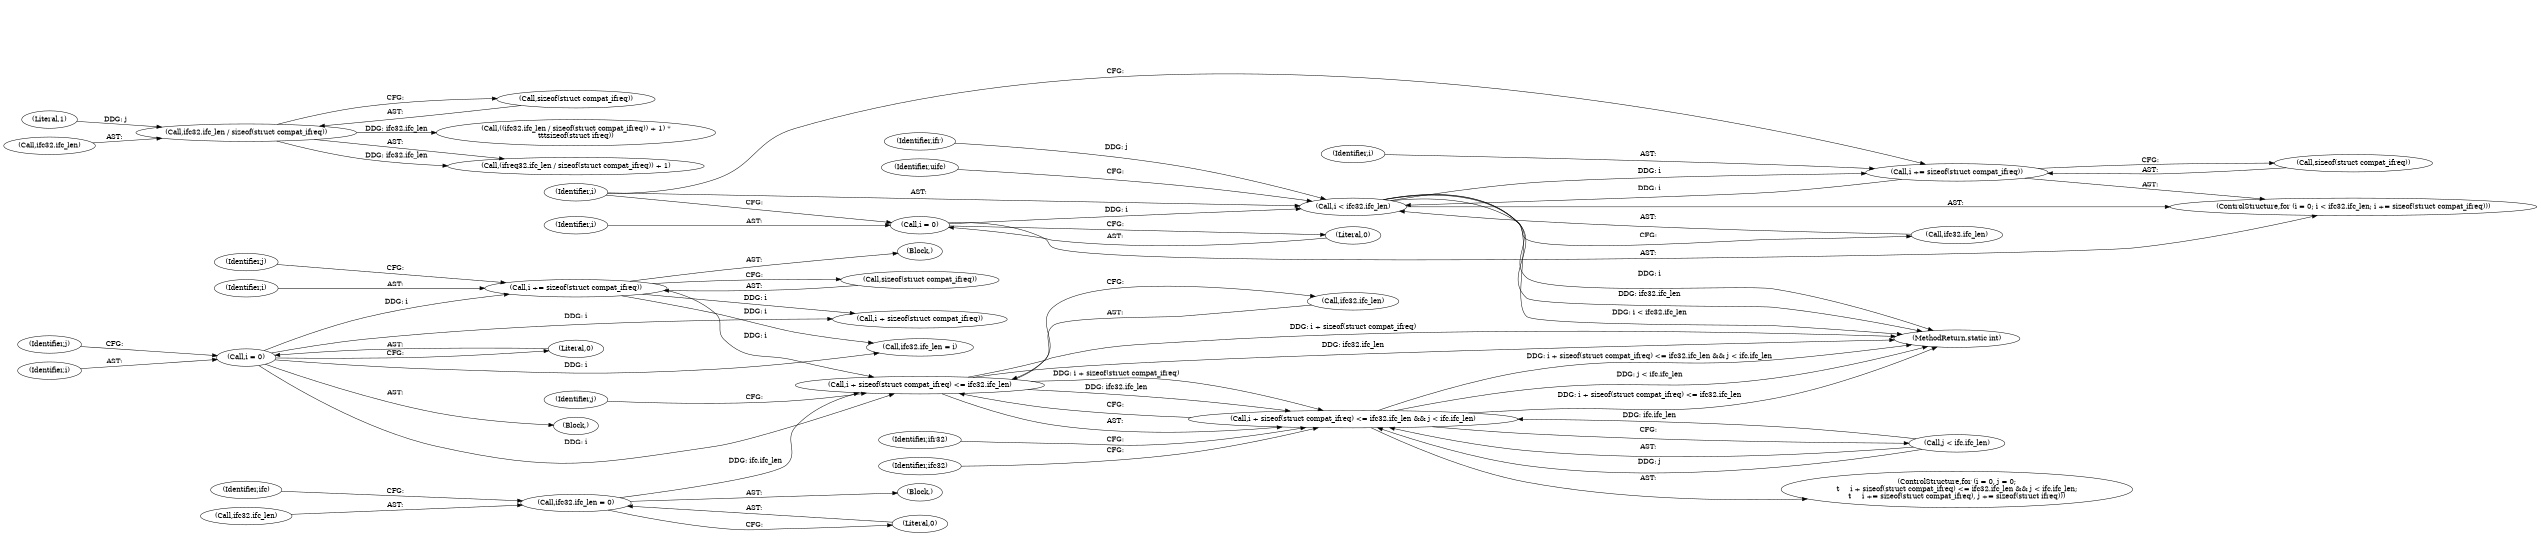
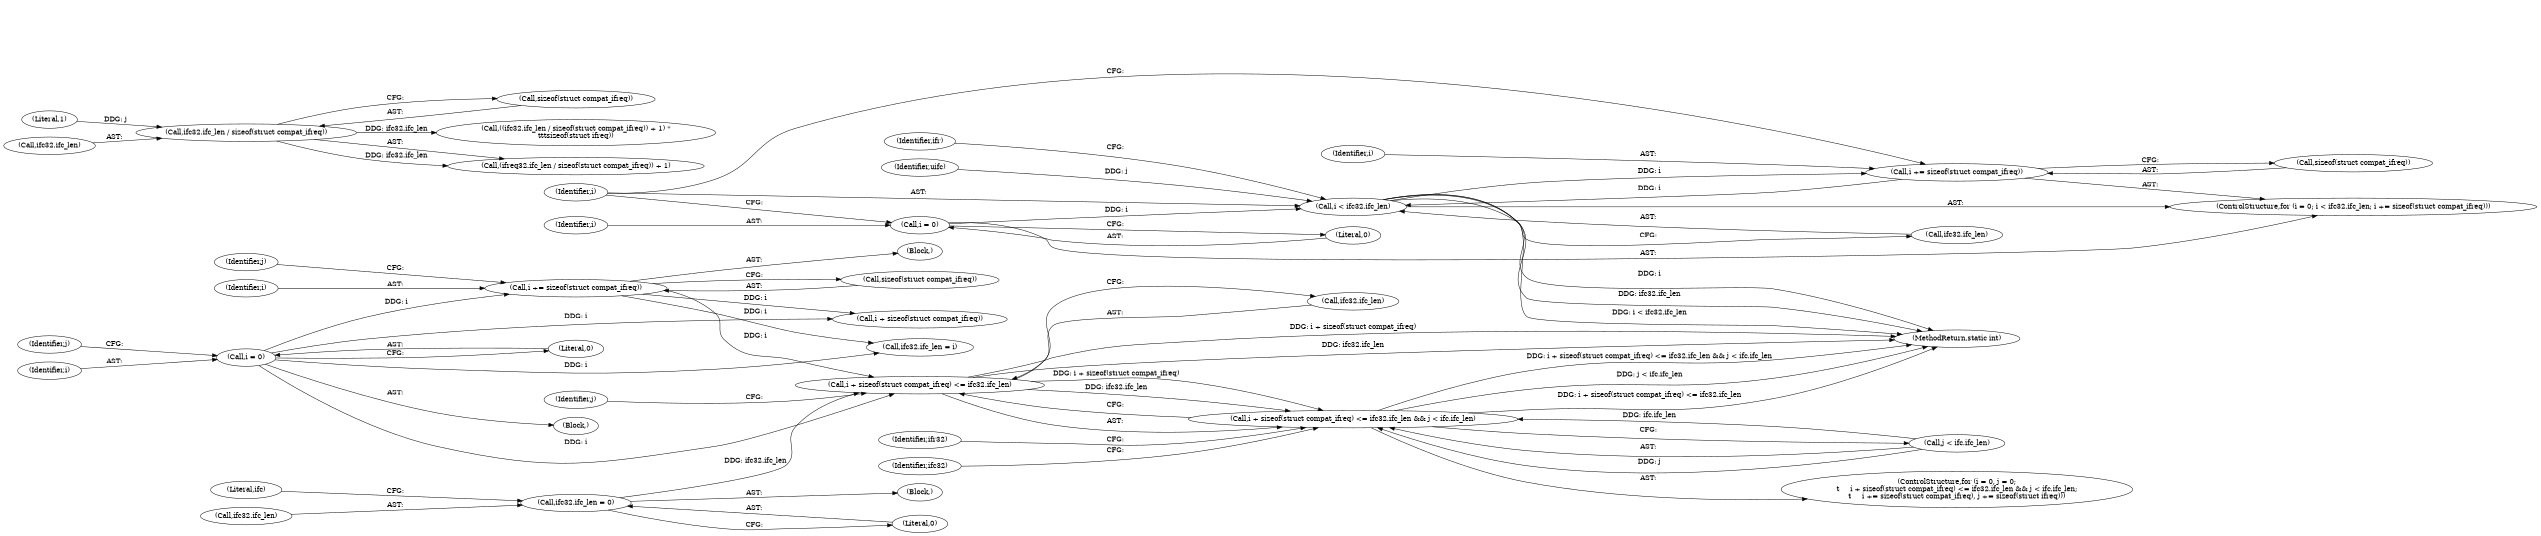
  digraph {
    rankdir=LR
    n1 [label="(Call,i + sizeof(struct compat_ifreq) <= ifc32.ifc_len)"]
    n2 [label="(Call,i + sizeof(struct compat_ifreq) <= ifc32.ifc_len && j < ifc.ifc_len)"]
    n3 [label="(Call,ifc32.ifc_len)"]
    n4 [label="(MethodReturn,static int)"]
    n5 [label="(ControlStructure,for (i = 0, j = 0;\n\t     i + sizeof(struct compat_ifreq) <= ifc32.ifc_len && j < ifc.ifc_len;\n\t     i += sizeof(struct compat_ifreq), j += sizeof(struct ifreq)))"]
    n6 [label="(Call,j < ifc.ifc_len)"]
    n7 [label="(Call,i += sizeof(struct compat_ifreq))"]
    n8 [label="(Call,ifc32.ifc_len = i)"]
    n9 [label="(Block,)"]
    n10 [label="(Call,i + sizeof(struct compat_ifreq))"]
    n11 [label="(Call,sizeof(struct compat_ifreq))"]
    n12 [label="(Call,i = 0)"]
    n13 [label="(Block,)"]
    n14 [label="(Literal,0)"]
    n15 [label="(Call,i < ifc32.ifc_len)"]
    n16 [label="(Call,i += sizeof(struct compat_ifreq))"]
    n17 [label="(Call,ifc32.ifc_len)"]
    n18 [label="(ControlStructure,for (i = 0; i < ifc32.ifc_len; i += sizeof(struct compat_ifreq)))"]
    n19 [label="(Call,sizeof(struct compat_ifreq))"]
    n20 [label="(Call,i = 0)"]
    n21 [label="(Literal,0)"]
    n22 [label="(Call,ifc32.ifc_len / sizeof(struct compat_ifreq))"]
    n23 [label="(Call,sizeof(struct compat_ifreq))"]
    n24 [label="(Call,((ifc32.ifc_len / sizeof(struct compat_ifreq)) + 1) *\n\t\t\tsizeof(struct ifreq))"]
    n25 [label="(Call,(ifreq32.ifc_len / sizeof(struct compat_ifreq)) + 1)"]
    n26 [label="(Call,ifc32.ifc_len = 0)"]
    n27 [label="(Block,)"]
    n28 [label="(Literal,0)"]
    n29 [label="(Identifier,i)"]
    n30 [label="(Identifier,j)"]
    n31 [label="(Literal,1)"]
    n32 [label="(Identifier,i)"]
    n33 [label="(Call,ifc32.ifc_len)"]
    n34 [label="(Call,ifc32.ifc_len)"]
    n35 [label="(Identifier,j)"]
    n36 [label="(Identifier,j)"]
-   n37 [label="(Identifier,ifc)"]
+   n37 [label="(Literal,ifc)"]
    n38 [label="(Identifier,i)"]
    n39 [label="(Identifier,uifc)"]
    n40 [label="(Identifier,ifr)"]
    n41 [label="(Identifier,i)"]
    n42 [label="(Identifier,i)"]
    n43 [label="(Identifier,ifr32)"]
    n44 [label="(Identifier,ifc32)"]
    n1 -> n2 [label="AST: "]
    n1 -> n2 [label="DDG: i + sizeof(struct compat_ifreq)"]
    n1 -> n2 [label="DDG: ifc32.ifc_len"]
    n1 -> n3 [label="CFG: "]
    n1 -> n4 [label="DDG: ifc32.ifc_len"]
    n1 -> n4 [label="DDG: i + sizeof(struct compat_ifreq)"]
    n2 -> n1 [label="CFG: "]
    n2 -> n4 [label="DDG: j < ifc.ifc_len"]
    n2 -> n4 [label="DDG: i + sizeof(struct compat_ifreq) <= ifc32.ifc_len"]
    n2 -> n4 [label="DDG: i + sizeof(struct compat_ifreq) <= ifc32.ifc_len && j < ifc.ifc_len"]
    n2 -> n5 [label="AST: "]
    n2 -> n6 [label="CFG: "]
    n3 -> n1 [label="AST: "]
    n6 -> n2 [label="AST: "]
    n6 -> n2 [label="DDG: j"]
    n6 -> n2 [label="DDG: ifc.ifc_len"]
    n7 -> n1 [label="DDG: i"]
    n7 -> n8 [label="DDG: i"]
    n7 -> n9 [label="AST: "]
    n7 -> n10 [label="DDG: i"]
    n7 -> n11 [label="CFG: "]
    n11 -> n7 [label="AST: "]
    n12 -> n1 [label="DDG: i"]
    n12 -> n7 [label="DDG: i"]
    n12 -> n8 [label="DDG: i"]
    n12 -> n10 [label="DDG: i"]
    n12 -> n13 [label="AST: "]
    n12 -> n14 [label="CFG: "]
    n14 -> n12 [label="AST: "]
    n15 -> n4 [label="DDG: i"]
    n15 -> n4 [label="DDG: ifc32.ifc_len"]
    n15 -> n4 [label="DDG: i < ifc32.ifc_len"]
    n15 -> n16 [label="DDG: i"]
    n15 -> n17 [label="CFG: "]
    n15 -> n18 [label="AST: "]
    n16 -> n15 [label="DDG: i"]
    n16 -> n18 [label="AST: "]
    n16 -> n19 [label="CFG: "]
    n17 -> n15 [label="AST: "]
    n19 -> n16 [label="AST: "]
    n20 -> n15 [label="DDG: i"]
    n20 -> n18 [label="AST: "]
    n20 -> n21 [label="CFG: "]
    n21 -> n20 [label="AST: "]
    n22 -> n23 [label="CFG: "]
    n22 -> n24 [label="DDG: ifc32.ifc_len"]
    n22 -> n25 [label="AST: "]
    n22 -> n25 [label="DDG: ifc32.ifc_len"]
    n23 -> n22 [label="AST: "]
-   n26 -> n1 [label="DDG: ifc.ifc_len"]
+   n26 -> n1 [label="DDG: ifc32.ifc_len"]
    n26 -> n27 [label="AST: "]
    n26 -> n28 [label="CFG: "]
    n28 -> n26 [label="AST: "]
    n29 -> n20 [label="AST: "]
    n30 -> n12 [label="CFG: "]
    n31 -> n22 [label="DDG: j"]
    n32 -> n15 [label="AST: "]
    n32 -> n16 [label="CFG: "]
    n32 -> n20 [label="CFG: "]
    n33 -> n26 [label="AST: "]
    n34 -> n22 [label="AST: "]
    n35 -> n7 [label="CFG: "]
    n36 -> n1 [label="CFG: "]
    n37 -> n26 [label="CFG: "]
    n38 -> n7 [label="AST: "]
-   n39 -> n15 [label="CFG: "]
-   n40 -> n15 [label="DDG: j"]
+   n39 -> n15 [label="DDG: j"]
+   n40 -> n15 [label="CFG: "]
    n41 -> n16 [label="AST: "]
    n42 -> n12 [label="AST: "]
    n43 -> n2 [label="CFG: "]
    n44 -> n2 [label="CFG: "]
  }
